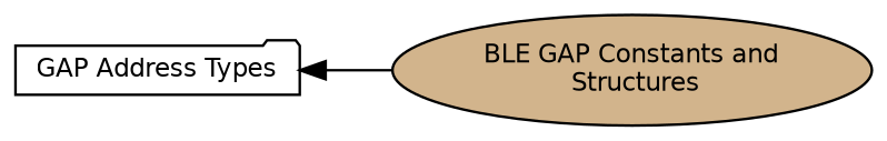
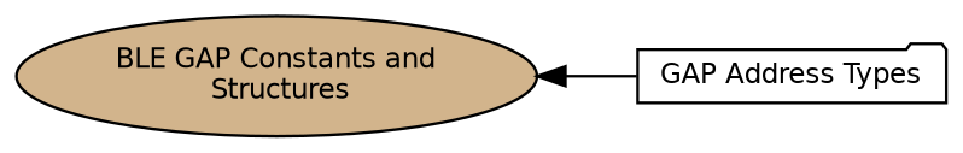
  digraph {
    rankdir=LR
    node [color=black fontname=Helvetica fontsize=10 style=filled]
    n1 [fillcolor=tan height=0.2 label="BLE GAP Constants and\l Structures" shape=ellipse width=0.4]
    n2 [fillcolor=white fontcolor=black height=0.2 label="GAP Address Types" shape=folder width=0.4]
-   n2 -> n1 [color=black dir=back fontname=Helvetica fontsize=10 labelfontname=Helvetica labelfontsize=10 shape=plaintext style=solid]
+   n1 -> n2 [color=black dir=back fontname=Helvetica fontsize=10 labelfontname=Helvetica labelfontsize=10 shape=plaintext style=solid]
  }
